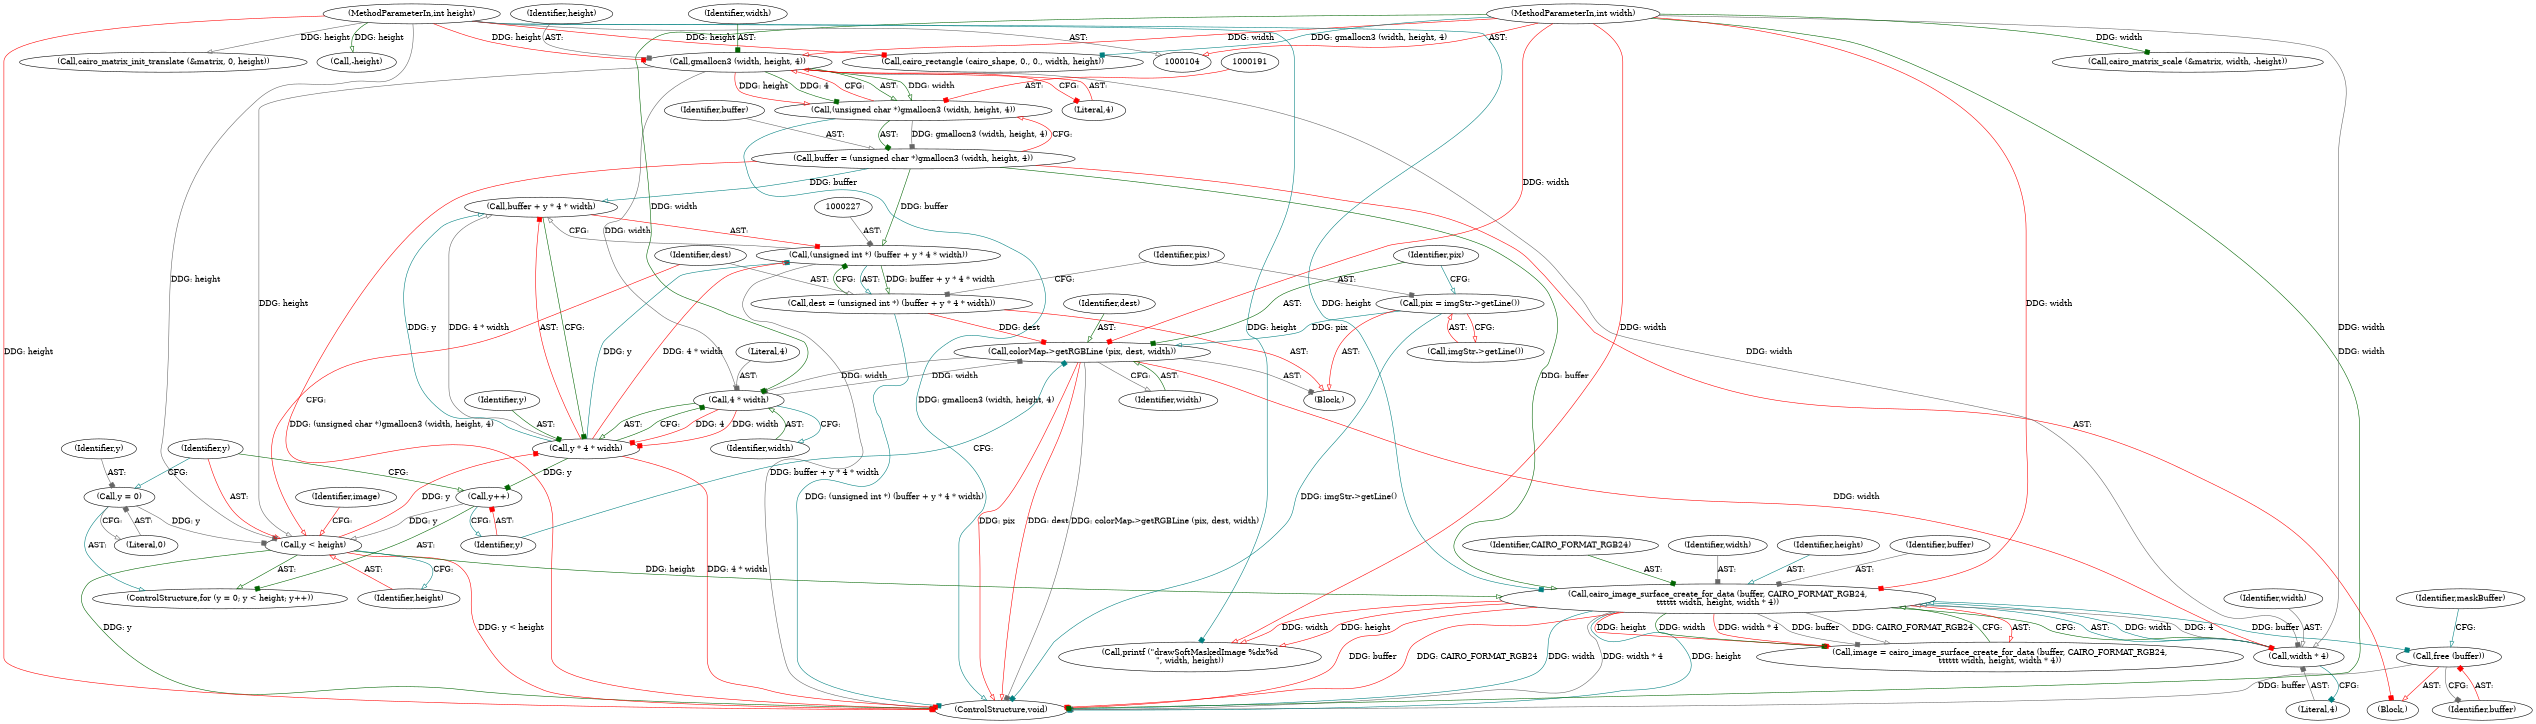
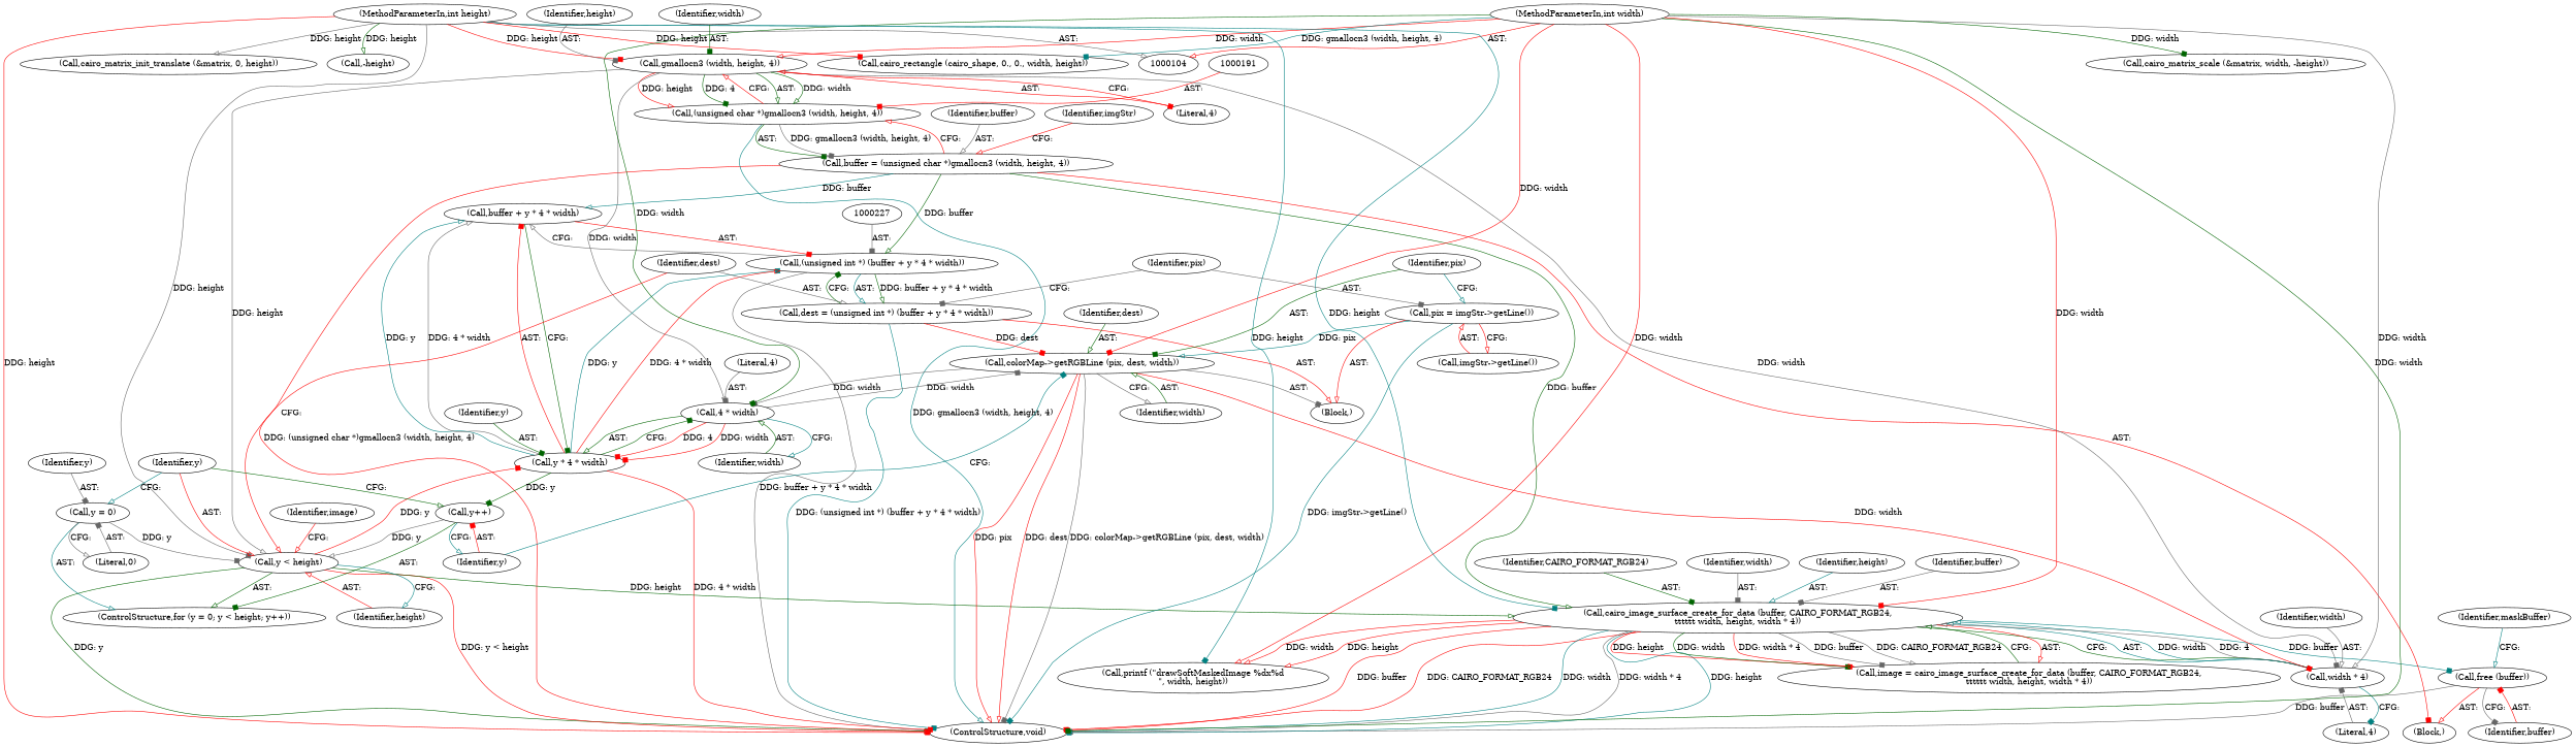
  digraph {
    edge [arrowhead=onormal color=red]
    n1 [label="(Call,free (buffer))"]
    n2 [label="(Identifier,buffer)"]
    n3 [label="(ControlStructure,void)"]
    n4 [label="(Block,)"]
    n5 [label="(Call,cairo_image_surface_create_for_data (buffer, CAIRO_FORMAT_RGB24,\n\t\t\t\t\t\t width, height, width * 4))"]
    n6 [label="(Call,width * 4)"]
    n7 [label="(Call,printf (\"drawSoftMaskedImage %dx%d\n\", width, height))"]
    n8 [label="(Call,image = cairo_image_surface_create_for_data (buffer, CAIRO_FORMAT_RGB24,\n\t\t\t\t\t\t width, height, width * 4))"]
    n9 [label="(Literal,4)"]
    n10 [label="(Call,buffer = (unsigned char *)gmallocn3 (width, height, 4))"]
    n11 [label="(Call,(unsigned char *)gmallocn3 (width, height, 4))"]
    n12 [label="(Call,(unsigned int *) (buffer + y * 4 * width))"]
    n13 [label="(Call,buffer + y * 4 * width)"]
    n14 [label="(Call,gmallocn3 (width, height, 4))"]
    n15 [label="(Call,dest = (unsigned int *) (buffer + y * 4 * width))"]
    n16 [label="(Call,y * 4 * width)"]
    n17 [label="(Call,y < height)"]
    n18 [label="(Call,4 * width)"]
    n19 [label="(Literal,4)"]
    n20 [label="(Identifier,height)"]
    n21 [label="(ControlStructure,for (y = 0; y < height; y++))"]
    n22 [label="(Call,colorMap->getRGBLine (pix, dest, width))"]
    n23 [label="(Identifier,width)"]
    n24 [label="(MethodParameterIn,int width)"]
    n25 [label="(Call,cairo_rectangle (cairo_shape, 0., 0., width, height))"]
    n26 [label="(Call,cairo_matrix_scale (&matrix, width, -height))"]
    1000104
    n28 [label="(Identifier,width)"]
    n29 [label="(Block,)"]
    n30 [label="(MethodParameterIn,int height)"]
    n31 [label="(Call,cairo_matrix_init_translate (&matrix, 0, height))"]
    n32 [label="(Call,-height)"]
    n33 [label="(Call,pix = imgStr->getLine())"]
    n34 [label="(Call,imgStr->getLine())"]
    n35 [label="(Call,y++)"]
    n36 [label="(Identifier,y)"]
    n37 [label="(Call,y = 0)"]
    n38 [label="(Literal,0)"]
    n39 [label="(Identifier,CAIRO_FORMAT_RGB24)"]
    n40 [label="(Identifier,width)"]
    n41 [label="(Identifier,width)"]
    n42 [label="(Identifier,height)"]
    n43 [label="(Identifier,buffer)"]
    n44 [label="(Identifier,dest)"]
    n45 [label="(Literal,4)"]
    n46 [label="(Identifier,pix)"]
+   n47 [label="(Identifier,imgStr)"]
    n48 [label="(Identifier,y)"]
    n49 [label="(Identifier,y)"]
    n50 [label="(Identifier,maskBuffer)"]
    n51 [label="(Identifier,pix)"]
    n52 [label="(Identifier,y)"]
    n53 [label="(Identifier,height)"]
    n54 [label="(Identifier,width)"]
    n55 [label="(Identifier,dest)"]
    n56 [label="(Identifier,buffer)"]
    n57 [label="(Identifier,image)"]
    1000191
    1000227
    n1 -> n2 [arrowhead=box color=gray40 label="CFG: "]
    n1 -> n3 [color=gray40 label="DDG: buffer"]
    n1 -> n4 [label="AST: "]
    n2 -> n1 [arrowhead=box label="AST: "]
    n5 -> n1 [arrowhead=box color=teal label="DDG: buffer"]
    n5 -> n3 [arrowhead=box color=teal label="DDG: height"]
    n5 -> n3 [arrowhead=box label="DDG: buffer"]
    n5 -> n3 [arrowhead=box label="DDG: CAIRO_FORMAT_RGB24"]
    n5 -> n3 [color=teal label="DDG: width"]
    n5 -> n3 [color=gray40 label="DDG: width * 4"]
    n5 -> n6 [color=darkgreen label="CFG: "]
    n5 -> n7 [label="DDG: width"]
    n5 -> n7 [label="DDG: height"]
    n5 -> n8 [label="AST: "]
    n5 -> n8 [arrowhead=box label="DDG: height"]
    n5 -> n8 [arrowhead=box color=darkgreen label="DDG: width"]
    n5 -> n8 [label="DDG: width * 4"]
    n5 -> n8 [arrowhead=box color=gray40 label="DDG: buffer"]
    n5 -> n8 [color=gray40 label="DDG: CAIRO_FORMAT_RGB24"]
    n6 -> n5 [color=teal label="AST: "]
    n6 -> n5 [color=teal label="DDG: width"]
    n6 -> n5 [color=gray40 label="DDG: 4"]
    n6 -> n9 [arrowhead=box color=teal label="CFG: "]
    n8 -> n5 [color=darkgreen label="CFG: "]
    n9 -> n6 [arrowhead=box color=gray40 label="AST: "]
    n10 -> n3 [arrowhead=box label="DDG: (unsigned char *)gmallocn3 (width, height, 4)"]
    n10 -> n4 [arrowhead=box label="AST: "]
    n10 -> n5 [color=darkgreen label="DDG: buffer"]
    n10 -> n11 [label="CFG: "]
    n10 -> n12 [color=darkgreen label="DDG: buffer"]
    n10 -> n13 [color=teal label="DDG: buffer"]
    n11 -> n3 [color=teal label="DDG: gmallocn3 (width, height, 4)"]
    n11 -> n10 [arrowhead=box color=darkgreen label="AST: "]
    n11 -> n10 [arrowhead=box color=gray40 label="DDG: gmallocn3 (width, height, 4)"]
    n11 -> n14 [label="CFG: "]
    n12 -> n3 [color=gray40 label="DDG: buffer + y * 4 * width"]
    n12 -> n13 [color=gray40 label="CFG: "]
    n12 -> n15 [color=teal label="AST: "]
    n12 -> n15 [color=darkgreen label="DDG: buffer + y * 4 * width"]
    n13 -> n12 [arrowhead=box label="AST: "]
    n13 -> n16 [arrowhead=box color=darkgreen label="CFG: "]
    n14 -> n6 [arrowhead=box color=gray40 label="DDG: width"]
    n14 -> n11 [color=darkgreen label="AST: "]
    n14 -> n11 [color=darkgreen label="DDG: width"]
    n14 -> n11 [label="DDG: height"]
    n14 -> n11 [arrowhead=box color=darkgreen label="DDG: 4"]
    n14 -> n17 [color=gray40 label="DDG: height"]
    n14 -> n18 [color=gray40 label="DDG: width"]
    n14 -> n19 [arrowhead=box label="CFG: "]
    n15 -> n3 [arrowhead=box color=teal label="DDG: (unsigned int *) (buffer + y * 4 * width)"]
    n15 -> n12 [arrowhead=box color=darkgreen label="CFG: "]
    n15 -> n22 [arrowhead=box label="DDG: dest"]
    n15 -> n29 [label="AST: "]
    n16 -> n3 [arrowhead=box label="DDG: 4 * width"]
    n16 -> n12 [arrowhead=box color=teal label="DDG: y"]
    n16 -> n12 [label="DDG: 4 * width"]
    n16 -> n13 [arrowhead=box label="AST: "]
    n16 -> n13 [color=teal label="DDG: y"]
    n16 -> n13 [color=gray40 label="DDG: 4 * width"]
    n16 -> n18 [arrowhead=box color=darkgreen label="CFG: "]
    n16 -> n35 [arrowhead=box color=darkgreen label="DDG: y"]
    n17 -> n3 [color=darkgreen label="DDG: y"]
    n17 -> n3 [label="DDG: y < height"]
    n17 -> n5 [color=darkgreen label="DDG: height"]
    n17 -> n16 [arrowhead=box label="DDG: y"]
    n17 -> n20 [color=teal label="CFG: "]
    n17 -> n21 [color=darkgreen label="AST: "]
    n18 -> n16 [color=darkgreen label="AST: "]
    n18 -> n16 [arrowhead=box label="DDG: 4"]
    n18 -> n16 [arrowhead=box label="DDG: width"]
    n18 -> n22 [arrowhead=box color=gray40 label="DDG: width"]
    n18 -> n23 [color=teal label="CFG: "]
    n19 -> n14 [label="AST: "]
    n20 -> n17 [label="AST: "]
    n22 -> n3 [label="DDG: pix"]
    n22 -> n3 [label="DDG: dest"]
    n22 -> n3 [arrowhead=box color=gray40 label="DDG: colorMap->getRGBLine (pix, dest, width)"]
    n22 -> n6 [arrowhead=box label="DDG: width"]
    n22 -> n18 [arrowhead=box color=gray40 label="DDG: width"]
    n22 -> n28 [color=gray40 label="CFG: "]
    n22 -> n29 [arrowhead=box color=gray40 label="AST: "]
    n23 -> n18 [color=darkgreen label="AST: "]
    n24 -> n3 [arrowhead=box color=darkgreen label="DDG: width"]
    n24 -> n5 [arrowhead=box label="DDG: width"]
    n24 -> n6 [color=gray40 label="DDG: width"]
    n24 -> n7 [label="DDG: width"]
    n24 -> n14 [label="DDG: width"]
    n24 -> n18 [arrowhead=box color=darkgreen label="DDG: width"]
    n24 -> n22 [arrowhead=box label="DDG: width"]
    n24 -> n25 [arrowhead=box color=teal label="DDG: gmallocn3 (width, height, 4)"]
    n24 -> n26 [arrowhead=box color=darkgreen label="DDG: width"]
    n24 -> 1000104 [label="AST: "]
    n28 -> n22 [color=darkgreen label="AST: "]
    n30 -> n3 [arrowhead=box label="DDG: height"]
    n30 -> n5 [arrowhead=box color=teal label="DDG: height"]
    n30 -> n7 [arrowhead=box color=teal label="DDG: height"]
    n30 -> n14 [arrowhead=box label="DDG: height"]
    n30 -> n17 [arrowhead=box color=gray40 label="DDG: height"]
    n30 -> n25 [arrowhead=box label="DDG: height"]
    n30 -> 1000104 [color=gray40 label="AST: "]
    n30 -> n31 [color=gray40 label="DDG: height"]
    n30 -> n32 [color=darkgreen label="DDG: height"]
    n33 -> n3 [arrowhead=box color=teal label="DDG: imgStr->getLine()"]
    n33 -> n22 [color=teal label="DDG: pix"]
    n33 -> n29 [label="AST: "]
    n33 -> n34 [label="CFG: "]
    n34 -> n33 [label="AST: "]
    n35 -> n17 [color=gray40 label="DDG: y"]
    n35 -> n21 [arrowhead=box color=darkgreen label="AST: "]
    n35 -> n36 [color=teal label="CFG: "]
    n36 -> n22 [arrowhead=box color=teal label="CFG: "]
    n36 -> n35 [arrowhead=box label="AST: "]
    n37 -> n17 [arrowhead=box color=gray40 label="DDG: y"]
    n37 -> n21 [color=teal label="AST: "]
    n37 -> n38 [color=gray40 label="CFG: "]
    n38 -> n37 [arrowhead=box color=gray40 label="AST: "]
    n39 -> n5 [arrowhead=box color=darkgreen label="AST: "]
    n40 -> n6 [color=gray40 label="AST: "]
    n41 -> n5 [arrowhead=box color=gray40 label="AST: "]
    n42 -> n14 [arrowhead=box color=gray40 label="AST: "]
    n43 -> n10 [color=gray40 label="AST: "]
    n44 -> n15 [color=gray40 label="AST: "]
    n44 -> n17 [label="CFG: "]
    n45 -> n18 [arrowhead=box color=gray40 label="AST: "]
    n46 -> n22 [arrowhead=box color=darkgreen label="AST: "]
    n46 -> n33 [color=teal label="CFG: "]
+   n47 -> n10 [label="CFG: "]
    n48 -> n37 [arrowhead=box color=gray40 label="AST: "]
    n49 -> n17 [label="AST: "]
    n49 -> n35 [color=darkgreen label="CFG: "]
    n49 -> n37 [color=teal label="CFG: "]
    n50 -> n1 [color=teal label="CFG: "]
    n51 -> n15 [arrowhead=box color=gray40 label="CFG: "]
    n51 -> n33 [arrowhead=box color=gray40 label="AST: "]
    n52 -> n16 [arrowhead=box color=darkgreen label="AST: "]
    n53 -> n5 [color=teal label="AST: "]
    n54 -> n14 [arrowhead=box color=darkgreen label="AST: "]
    n55 -> n22 [color=darkgreen label="AST: "]
    n56 -> n5 [arrowhead=box color=gray40 label="AST: "]
    n57 -> n17 [label="CFG: "]
    1000191 -> n11 [arrowhead=box label="AST: "]
    1000227 -> n12 [arrowhead=box color=gray40 label="AST: "]
  }
